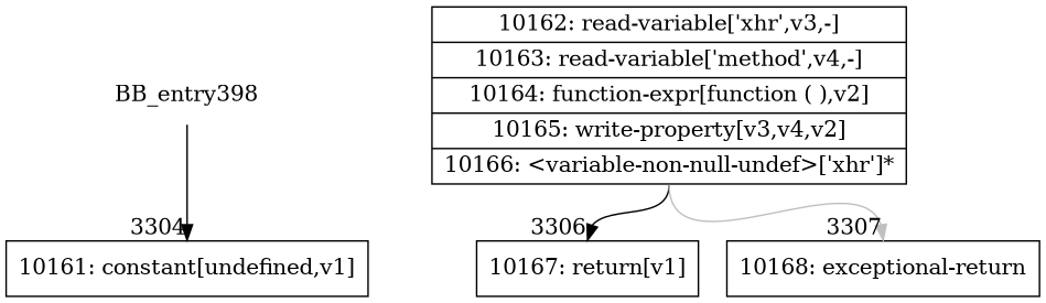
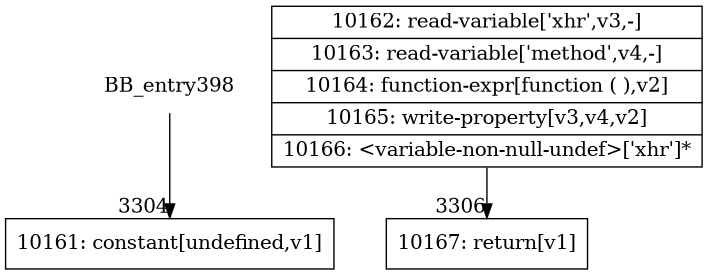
  digraph {
    rankdir=TD
    node [shape=record]
    edge [headport=n tailport=s]
    n1 [label=BB_entry398 shape=none]
    n2 [label="{10161: constant[undefined,v1]}"]
    n3 [label="{10162: read-variable['xhr',v3,-]|10163: read-variable['method',v4,-]|10164: function-expr[function ( ),v2]|10165: write-property[v3,v4,v2]|10166: \<variable-non-null-undef\>['xhr']*}"]
    n4 [label="{10167: return[v1]}"]
-   n5 [label="{10168: exceptional-return}"]
    n1 -> n2 [headlabel="    3304"]
    n3 -> n4 [headlabel="      3306"]
-   n3 -> n5 [color=gray headlabel="      3307"]
  }
